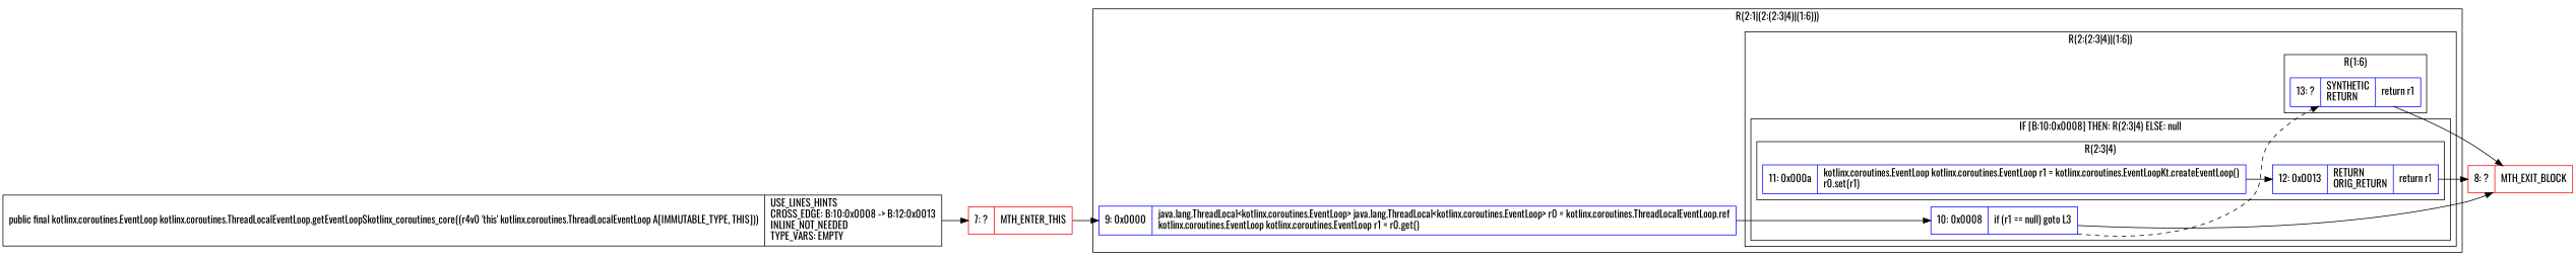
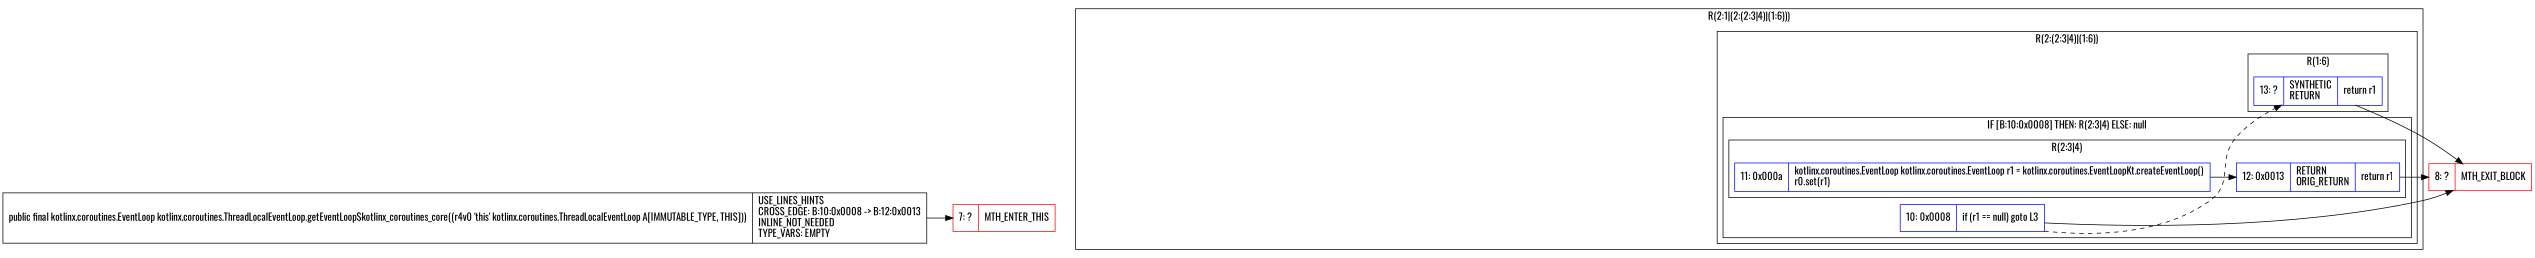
  digraph {
    fontname=Oswald
    rankdir=LR
    node [color=blue fontname=Oswald shape=record]
    edge [fontname=Oswald]
    n1 [label="{11\:\ 0x000a|kotlinx.coroutines.EventLoop kotlinx.coroutines.EventLoop r1 = kotlinx.coroutines.EventLoopKt.createEventLoop()\lr0.set(r1)\l}"]
    n2 [label="{12\:\ 0x0013|RETURN\lORIG_RETURN\l|return r1\l}"]
    n3 [label="{10\:\ 0x0008|if (r1 == null) goto L3\l}"]
    n4 [label="{13\:\ ?|SYNTHETIC\lRETURN\l|return r1\l}"]
-   n5 [label="{9\:\ 0x0000|java.lang.ThreadLocal\<kotlinx.coroutines.EventLoop\> java.lang.ThreadLocal\<kotlinx.coroutines.EventLoop\> r0 = kotlinx.coroutines.ThreadLocalEventLoop.ref\lkotlinx.coroutines.EventLoop kotlinx.coroutines.EventLoop r1 = r0.get()\l}"]
    n6 [color=red label="{8\:\ ?|MTH_EXIT_BLOCK\l}"]
    n7 [color=red label="{7\:\ ?|MTH_ENTER_THIS\l}"]
    n8 [label="{public final kotlinx.coroutines.EventLoop kotlinx.coroutines.ThreadLocalEventLoop.getEventLoop$kotlinx_coroutines_core((r4v0 'this' kotlinx.coroutines.ThreadLocalEventLoop A[IMMUTABLE_TYPE, THIS]))  | USE_LINES_HINTS\lCROSS_EDGE: B:10:0x0008 \-\> B:12:0x0013\lINLINE_NOT_NEEDED\lTYPE_VARS: EMPTY\l}" color=""]
    subgraph cluster_1 {
      label="R(2:1|(2:(2:3|4)|(1:6)))"
-     n5
      subgraph cluster_2 {
        label="R(2:(2:3|4)|(1:6))"
        subgraph cluster_3 {
          label="IF [B:10:0x0008] THEN: R(2:3|4) ELSE: null"
          n3
          subgraph cluster_4 {
            label="R(2:3|4)"
            n1
            n2
          }
        }
        subgraph cluster_5 {
          label="R(1:6)"
          n4
        }
      }
    }
    n1 -> n2
    n2 -> n6
    n3 -> n4 [style=dashed]
    n3 -> n6
    n4 -> n6
-   n5 -> n3
-   n7 -> n5
    n8 -> n7
  }
